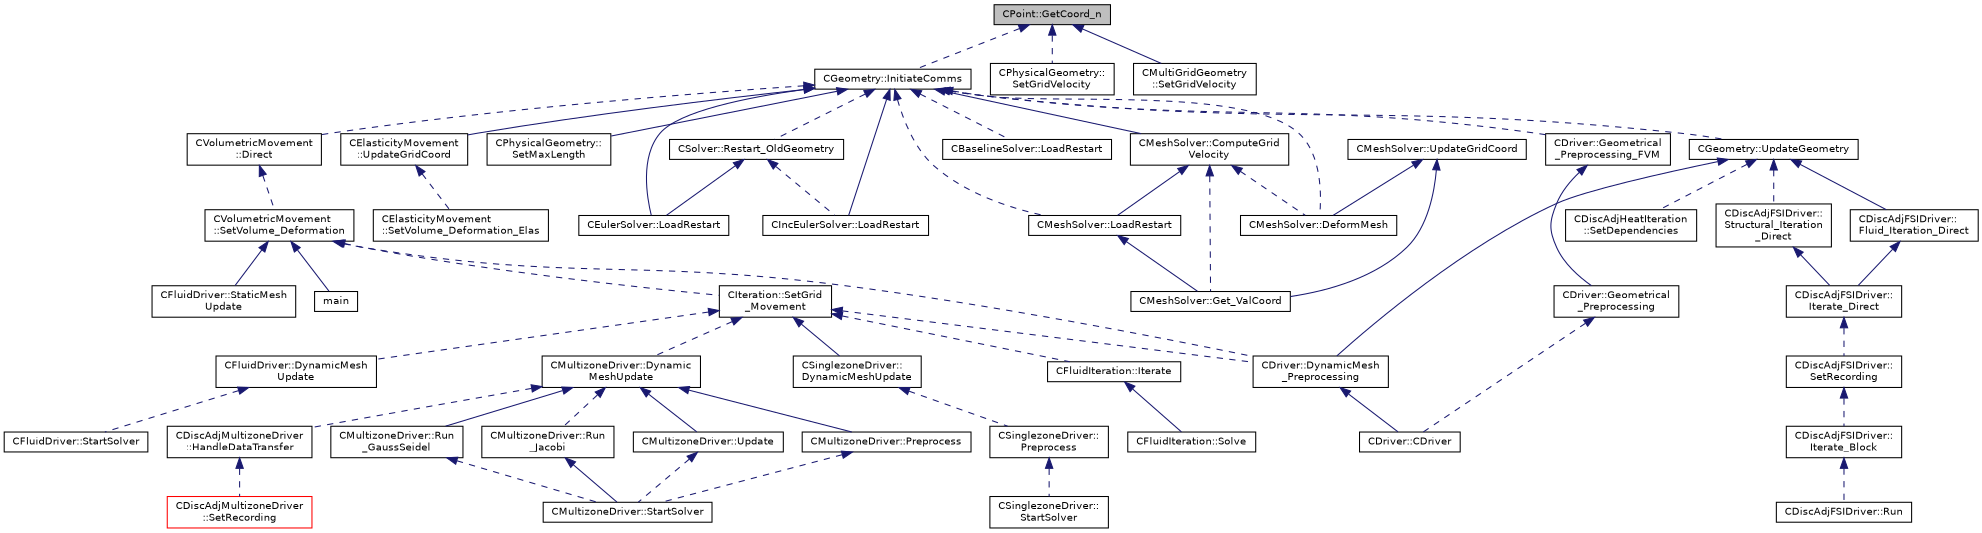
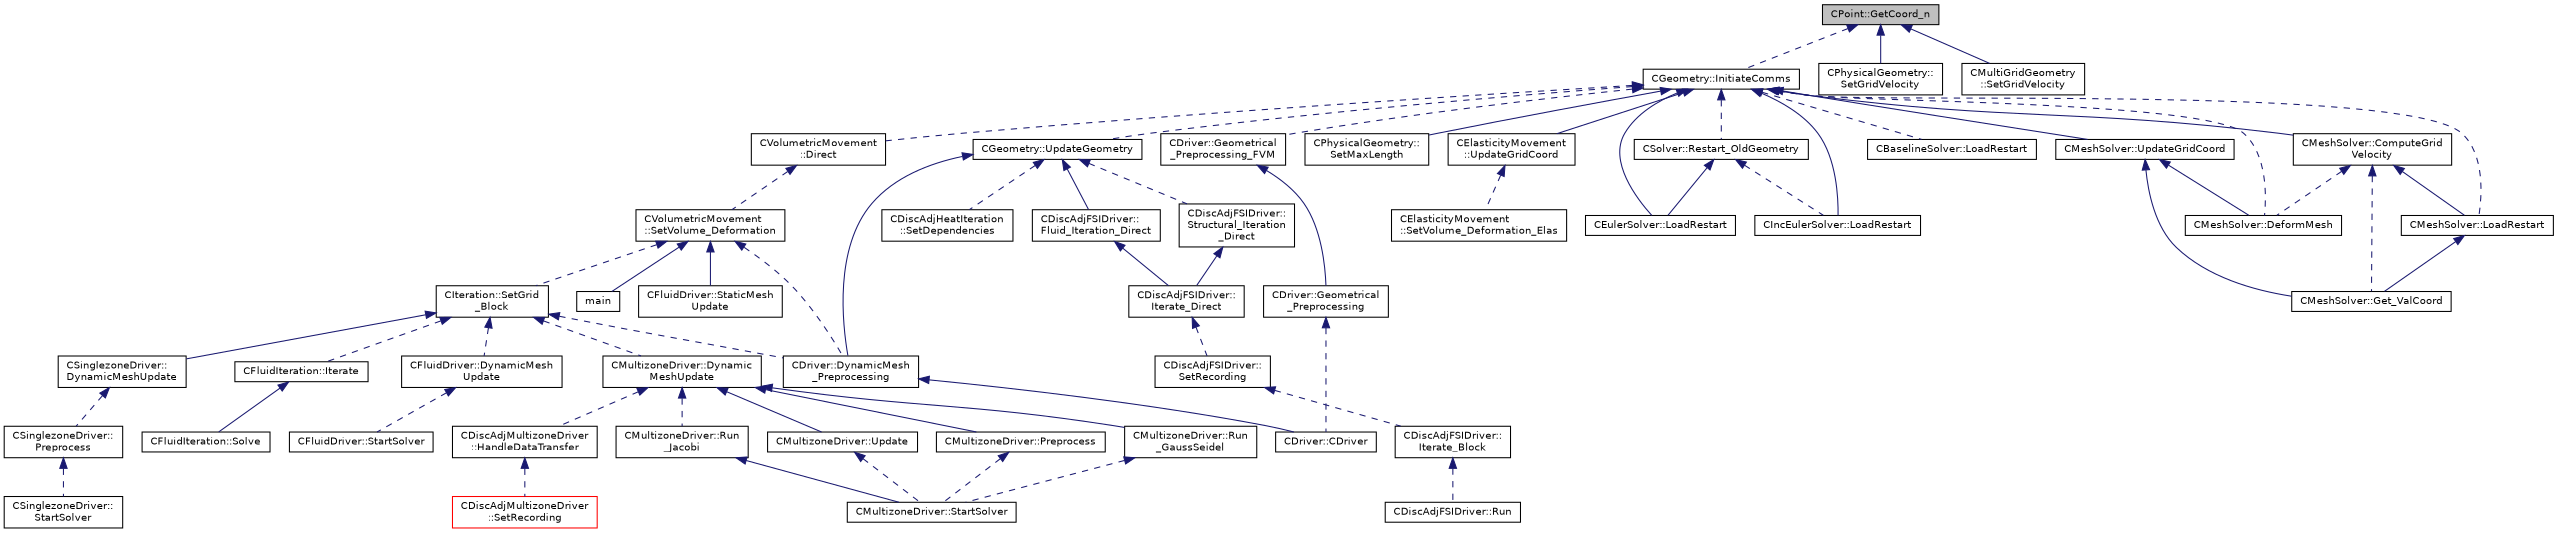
  digraph {
    rankdir=TB
    node [color=black fillcolor=white fontname=Helvetica fontsize=10 shape=record style=filled]
    edge [color=midnightblue dir=back fontname=Helvetica fontsize=10 labelfontname=Helvetica labelfontsize=10 style=dashed]
    n1 [fillcolor=grey75 fontcolor=black height=0.2 label="CPoint::GetCoord_n" width=0.4]
    n2 [height=0.2 label="CGeometry::InitiateComms" width=0.4]
    n3 [height=0.2 label="CPhysicalGeometry::\lSetGridVelocity" width=0.4]
    n4 [height=0.2 label="CMultiGridGeometry\l::SetGridVelocity" width=0.4]
    n5 [height=0.2 label="CGeometry::UpdateGeometry" width=0.4]
    n6 [height=0.2 label="CPhysicalGeometry::\lSetMaxLength" width=0.4]
    n7 [height=0.2 label="CVolumetricMovement\l::Direct" width=0.4]
    n8 [height=0.2 label="CElasticityMovement\l::UpdateGridCoord" width=0.4]
    n9 [height=0.2 label="CDriver::Geometrical\l_Preprocessing_FVM" width=0.4]
    n10 [height=0.2 label="CEulerSolver::LoadRestart" width=0.4]
    n11 [height=0.2 label="CIncEulerSolver::LoadRestart" width=0.4]
    n12 [height=0.2 label="CSolver::Restart_OldGeometry" width=0.4]
    n13 [height=0.2 label="CBaselineSolver::LoadRestart" width=0.4]
    n14 [height=0.2 label="CMeshSolver::DeformMesh" width=0.4]
    n15 [height=0.2 label="CMeshSolver::UpdateGridCoord" width=0.4]
    n16 [height=0.2 label="CMeshSolver::ComputeGrid\lVelocity" width=0.4]
    n17 [height=0.2 label="CMeshSolver::LoadRestart" width=0.4]
    n18 [height=0.2 label="CDriver::DynamicMesh\l_Preprocessing" width=0.4]
    n19 [height=0.2 label="CDiscAdjFSIDriver::\lFluid_Iteration_Direct" width=0.4]
    n20 [height=0.2 label="CDiscAdjFSIDriver::\lStructural_Iteration\l_Direct" width=0.4]
    n21 [height=0.2 label="CDiscAdjHeatIteration\l::SetDependencies" width=0.4]
    n22 [height=0.2 label="CVolumetricMovement\l::SetVolume_Deformation" width=0.4]
    n23 [height=0.2 label="CElasticityMovement\l::SetVolume_Deformation_Elas" width=0.4]
    n24 [height=0.2 label="CDriver::Geometrical\l_Preprocessing" width=0.4]
    n25 [height=0.2 label="CMeshSolver::Get_ValCoord" width=0.4]
    n26 [height=0.2 label="CDriver::CDriver" width=0.4]
    n27 [height=0.2 label="CDiscAdjFSIDriver::\lIterate_Direct" width=0.4]
    n28 [height=0.2 label="CDiscAdjFSIDriver::\lSetRecording" width=0.4]
    n29 [height=0.2 label="CDiscAdjFSIDriver::\lIterate_Block" width=0.4]
    n30 [height=0.2 label="CDiscAdjFSIDriver::Run" width=0.4]
-   n31 [height=0.2 label="CIteration::SetGrid\l_Movement" width=0.4]
+   n31 [height=0.2 label="CIteration::SetGrid\l_Block" width=0.4]
    n32 [height=0.2 label="CFluidDriver::StaticMesh\lUpdate" width=0.4]
    n33 [height=0.2 label=main width=0.4]
    n34 [height=0.2 label="CFluidDriver::DynamicMesh\lUpdate" width=0.4]
    n35 [height=0.2 label="CMultizoneDriver::Dynamic\lMeshUpdate" width=0.4]
    n36 [height=0.2 label="CSinglezoneDriver::\lDynamicMeshUpdate" width=0.4]
    n37 [height=0.2 label="CFluidIteration::Iterate" width=0.4]
    n38 [height=0.2 label="CFluidDriver::StartSolver" width=0.4]
    n39 [height=0.2 label="CDiscAdjMultizoneDriver\l::HandleDataTransfer" width=0.4]
    n40 [height=0.2 label="CMultizoneDriver::Preprocess" width=0.4]
    n41 [height=0.2 label="CMultizoneDriver::Run\l_GaussSeidel" width=0.4]
    n42 [height=0.2 label="CMultizoneDriver::Run\l_Jacobi" width=0.4]
    n43 [height=0.2 label="CMultizoneDriver::Update" width=0.4]
    n44 [height=0.2 label="CSinglezoneDriver::\lPreprocess" width=0.4]
    n45 [height=0.2 label="CFluidIteration::Solve" width=0.4]
    n46 [color=red height=0.2 label="CDiscAdjMultizoneDriver\l::SetRecording" width=0.4]
    n47 [height=0.2 label="CMultizoneDriver::StartSolver" width=0.4]
    n48 [height=0.2 label="CSinglezoneDriver::\lStartSolver" width=0.4]
    n1 -> n2
-   n1 -> n3
+   n1 -> n3 [style=solid]
    n1 -> n4 [style=solid]
    n2 -> n5
    n2 -> n6 [style=solid]
    n2 -> n7
    n2 -> n8 [style=solid]
    n2 -> n9
    n2 -> n10 [style=solid]
    n2 -> n11 [style=solid]
    n2 -> n12
    n2 -> n13
    n2 -> n14
+   n2 -> n15 [style=solid]
    n2 -> n16 [style=solid]
    n2 -> n17
    n5 -> n18 [style=solid]
    n5 -> n19 [style=solid]
    n5 -> n20
    n5 -> n21
    n7 -> n22
    n8 -> n23
    n9 -> n24 [style=solid]
    n12 -> n10 [style=solid]
    n12 -> n11
    n15 -> n14 [style=solid]
    n15 -> n25 [style=solid]
    n16 -> n14
    n16 -> n17 [style=solid]
    n16 -> n25
    n17 -> n25 [style=solid]
    n18 -> n26 [style=solid]
    n19 -> n27 [style=solid]
    n20 -> n27 [style=solid]
    n22 -> n18
    n22 -> n31
    n22 -> n32 [style=solid]
    n22 -> n33 [style=solid]
    n24 -> n26
    n27 -> n28
    n28 -> n29
    n29 -> n30
    n31 -> n18
    n31 -> n34
    n31 -> n35
    n31 -> n36 [style=solid]
    n31 -> n37
    n34 -> n38
    n35 -> n39
    n35 -> n40 [style=solid]
    n35 -> n41 [style=solid]
    n35 -> n42
    n35 -> n43 [style=solid]
    n36 -> n44
    n37 -> n45 [style=solid]
    n39 -> n46
    n40 -> n47
    n41 -> n47
    n42 -> n47 [style=solid]
    n43 -> n47
    n44 -> n48
  }
